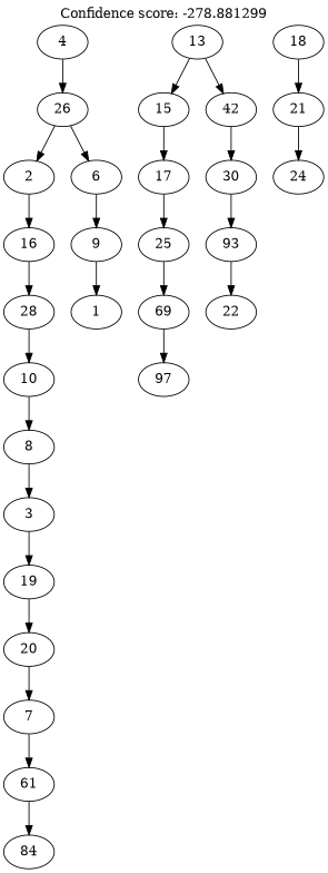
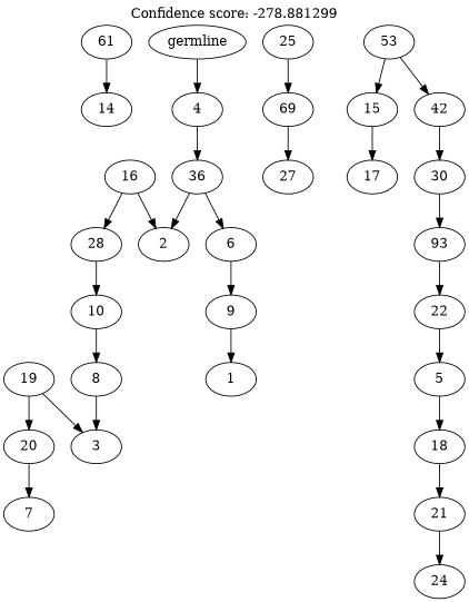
  digraph {
    label="Confidence score: -278.881299"
    labelloc=t
    n1 [label=61]
-   n2 [label=84]
+   n2 [label=14]
    n3 [label=7]
    n4 [label=20]
    n5 [label=19]
    n6 [label=3]
    n7 [label=8]
    n8 [label=10]
    n9 [label=28]
    n10 [label=16]
    n11 [label=2]
    n12 [label=69]
-   n13 [label=97]
+   n13 [label=27]
    n14 [label=25]
    n15 [label=17]
    n16 [label=15]
    n17 [label=21]
    n18 [label=24]
    n19 [label=18]
+   n20 [label=5]
    n21 [label=22]
    n22 [label=93]
    n23 [label=30]
    n24 [label=42]
-   n25 [label=13]
+   n25 [label=53]
    n26 [label=1]
    n27 [label=9]
    n28 [label=6]
-   n29 [label=26]
+   n29 [label=36]
    n30 [label=4]
+   n31 [label=germline]
    n1 -> n2
-   n3 -> n1
    n4 -> n3
    n5 -> n4
-   n6 -> n5
+   n5 -> n6
    n7 -> n6
    n8 -> n7
    n9 -> n8
    n10 -> n9
-   n11 -> n10
+   n10 -> n11
    n12 -> n13
    n14 -> n12
-   n15 -> n14
    n16 -> n15
    n17 -> n18
    n19 -> n17
+   n20 -> n19
+   n21 -> n20
    n22 -> n21
    n23 -> n22
    n24 -> n23
    n25 -> n16
    n25 -> n24
    n27 -> n26
    n28 -> n27
    n29 -> n11
    n29 -> n28
    n30 -> n29
+   n31 -> n30
  }
